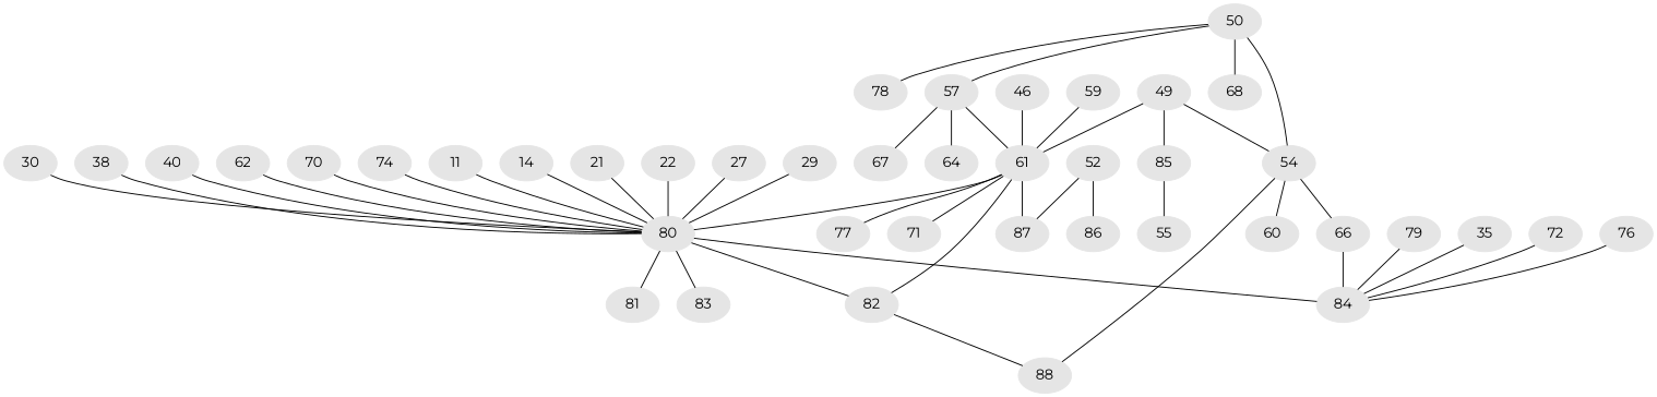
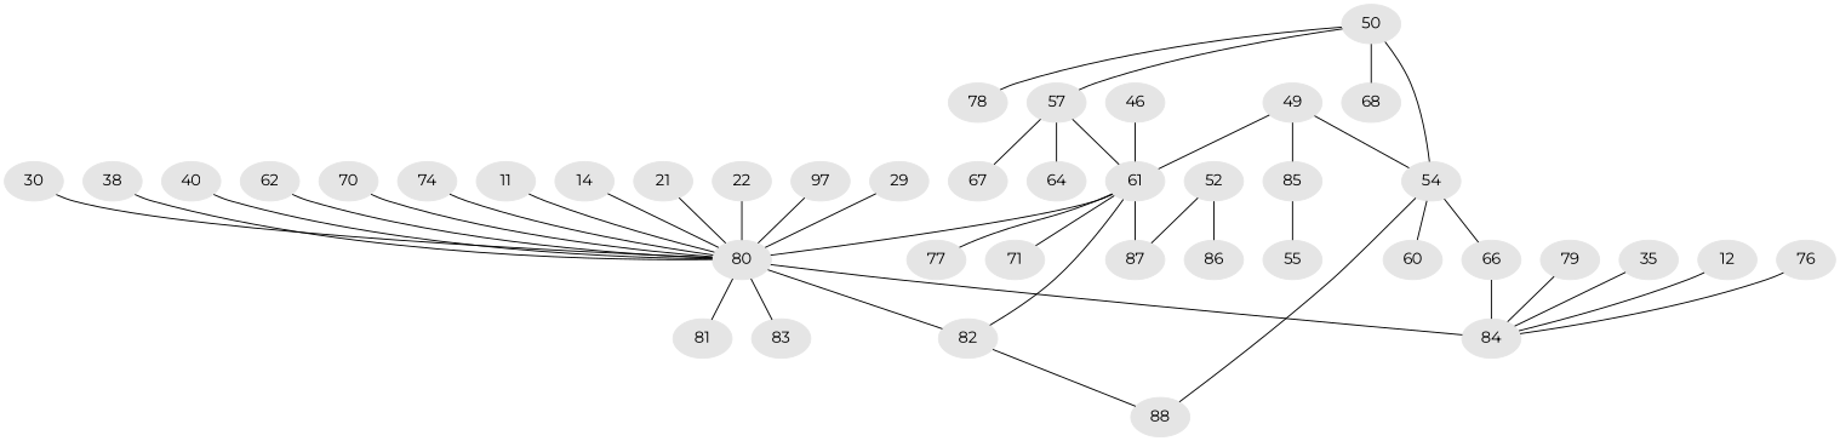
  graph {
    fontname=Montserrat
    node [color=gray90 fontname=Montserrat style=filled]
    edge [fontname=Montserrat]
    80 [super="+3+4+8+33+7"]
    84 [super="+56+48+65"]
    82 [super="+34+41"]
    81
    83
    11
    n7 [label=14]
    21
    22
-   27
+   27 [label=97]
    29
    30
    35
    38
    40
    61 [super="+58+45"]
    87 [super="+75"]
    71
    77 [super="+43"]
    46
    49 [super="+44"]
    54 [super="+5+51"]
    85
    60
    66 [super="+23"]
    88 [super="+47"]
    55
    50 [super="+18"]
    57 [super="+39+42+37"]
    68 [super="+15"]
    78
    64
    67
    52 [super="+20+12+26"]
    86
-   59
    62
    70
-   72
+   72 [label=12]
    74
    76 [super="+69"]
    79
    80 -- 84 [weight=4]
    80 -- 82 [weight=2]
    80 -- 81
    80 -- 83
    82 -- 88
    11 -- 80
    n7 -- 80
    21 -- 80
    22 -- 80
    27 -- 80
    29 -- 80
    30 -- 80
    35 -- 84
    38 -- 80
    40 -- 80
    61 -- 80
    61 -- 82
    61 -- 87
    61 -- 71
    61 -- 77
    46 -- 61
    49 -- 61 [weight=2]
    49 -- 54
    49 -- 85
    54 -- 60
    54 -- 66 [weight=2]
    54 -- 88
    85 -- 55
    66 -- 84
    50 -- 54 [weight=2]
    50 -- 57
    50 -- 68
    50 -- 78
    57 -- 61 [weight=3]
    57 -- 64
    57 -- 67
    52 -- 87
    52 -- 86
-   59 -- 61
    62 -- 80
    70 -- 80
    72 -- 84
    74 -- 80
    76 -- 84
    79 -- 84
  }
